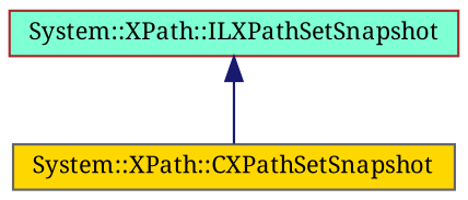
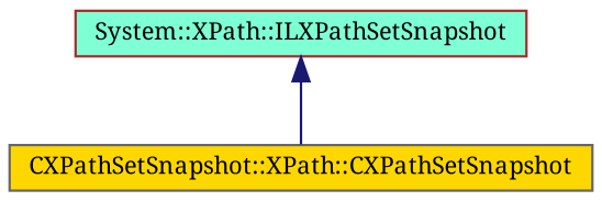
  digraph {
    fontname="Noto Serif"
    node [fontname="Noto Serif" fontsize=10 shape=record style=filled]
-   n1 [color=gray40 fillcolor=gold fontcolor=black height=0.2 label="System::XPath::CXPathSetSnapshot" width=0.4]
+   n1 [color=gray40 fillcolor=gold fontcolor=black height=0.2 label="CXPathSetSnapshot::XPath::CXPathSetSnapshot" width=0.4]
    n2 [color=brown fillcolor=aquamarine height=0.2 label="System::XPath::ILXPathSetSnapshot" width=0.4]
    n2 -> n1 [color=midnightblue dir=back fontname="Noto Serif" fontsize=10 labelfontname=Helvetica labelfontsize=10 style=solid]
  }
